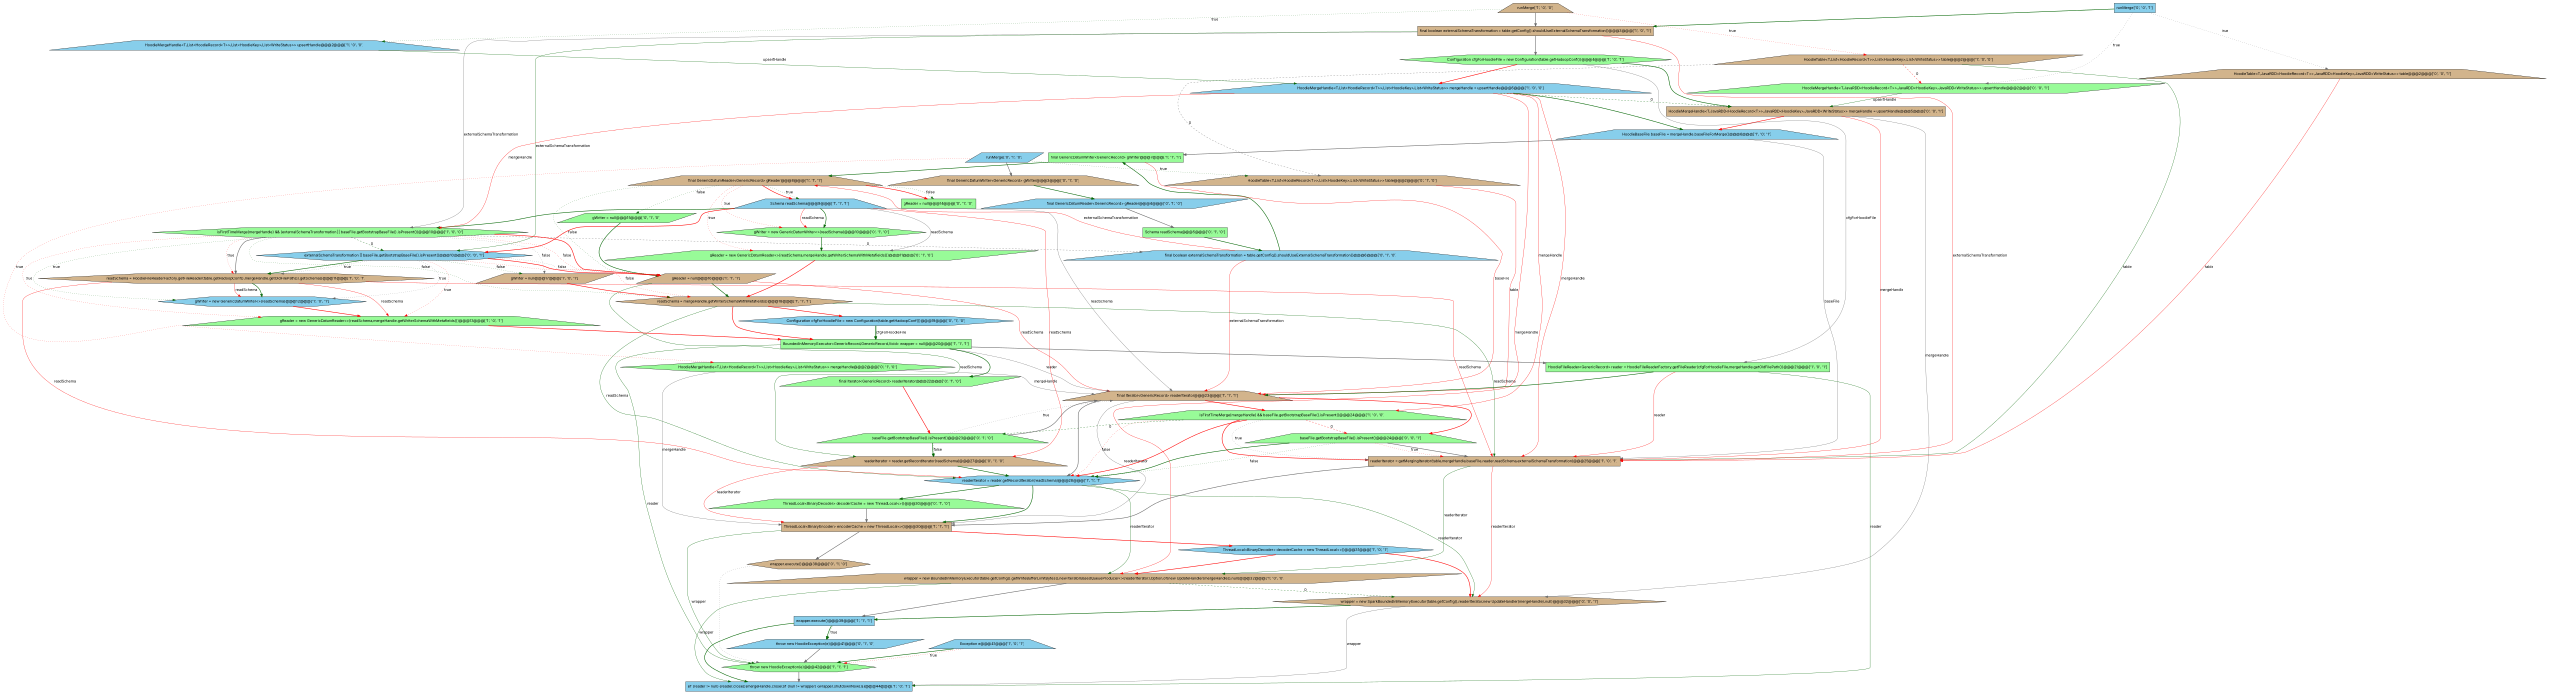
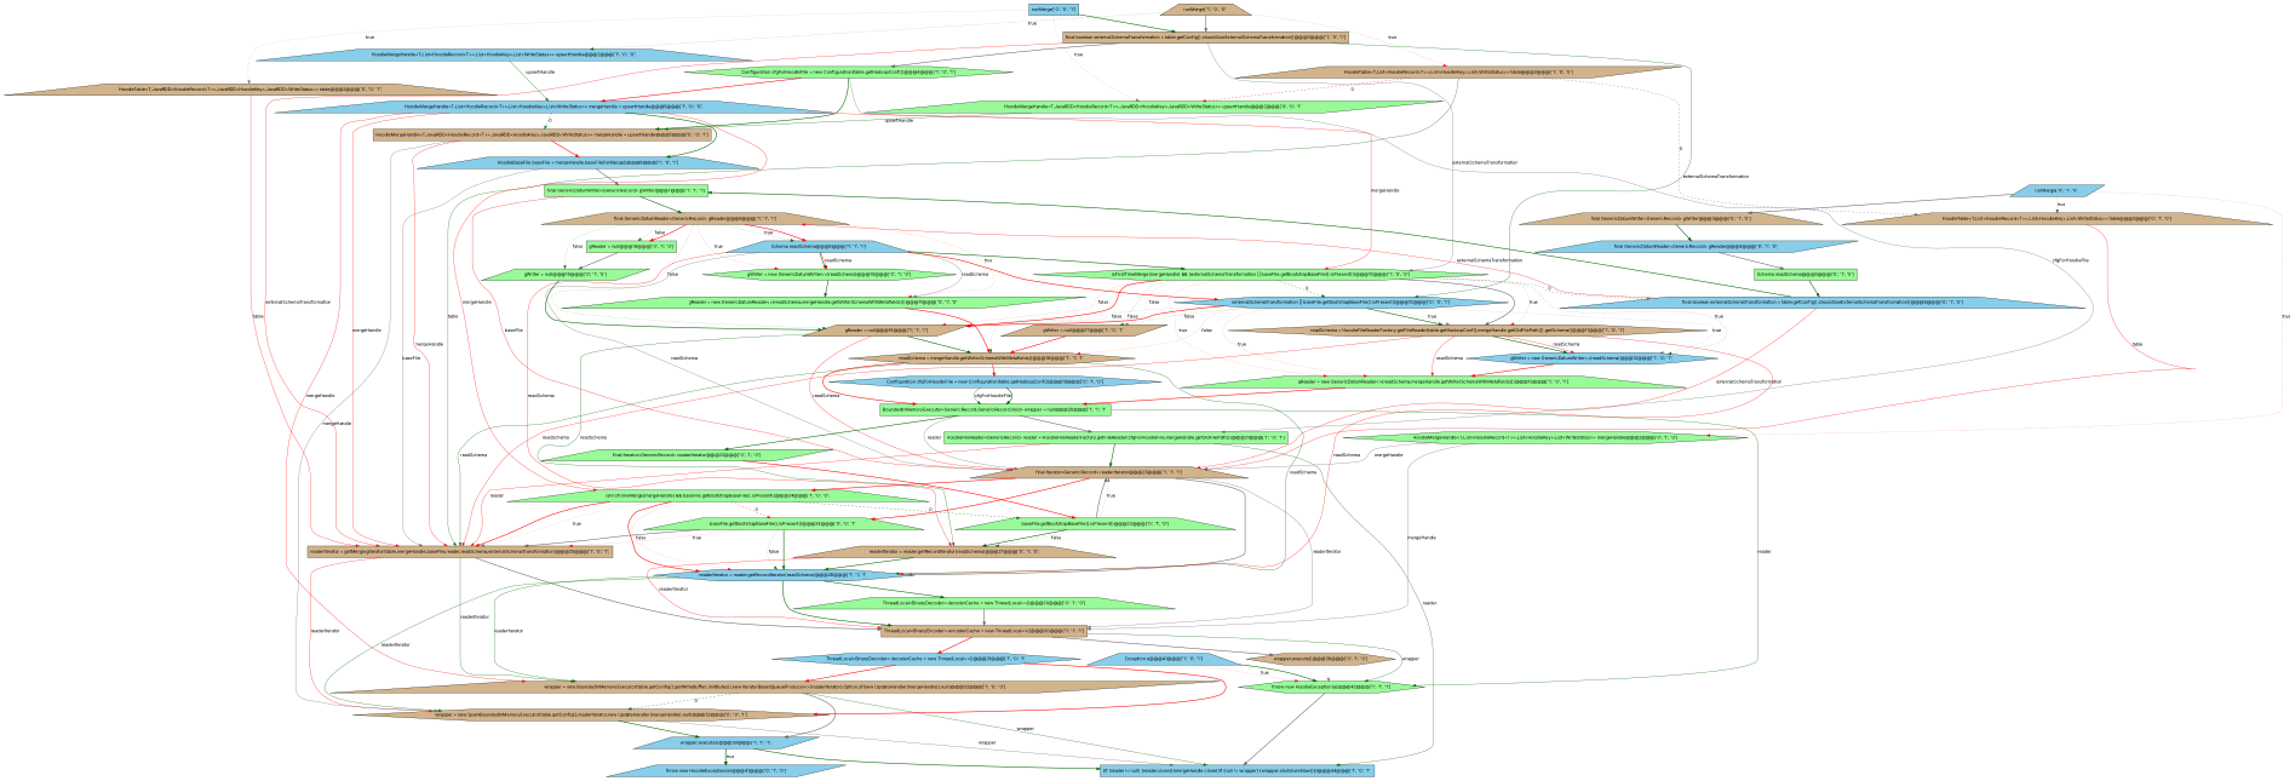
  digraph {
    fontname=Inter
    node [fillcolor=tan fontname=Inter shape=trapezium style=filled]
    edge [color=darkgreen fontname=Inter style=bold]
    n1 [label="readerIterator = reader.getRecordIterator(readSchema)@@@27@@@['0', '1', '0']"]
    n2 [fillcolor=skyblue label="readerIterator = reader.getRecordIterator(readSchema)@@@28@@@['1', '1', '1']" shape=hexagon]
    n3 [label="ThreadLocal<BinaryEncoder> encoderCache = new ThreadLocal<>()@@@30@@@['1', '1', '1']" shape=box]
    n4 [label="wrapper = new SparkBoundedInMemoryExecutor(table.getConfig(),readerIterator,new UpdateHandler(mergeHandle),null)@@@32@@@['0', '0', '1']" shape=hexagon]
    n5 [label="wrapper = new BoundedInMemoryExecutor(table.getConfig().getWriteBufferLimitBytes(),new IteratorBasedQueueProducer<>(readerIterator),Option.of(new UpdateHandler(mergeHandle)),null)@@@32@@@['1', '0', '0']" shape=parallelogram]
    n6 [fillcolor=palegreen label="ThreadLocal<BinaryDecoder> decoderCache = new ThreadLocal<>()@@@30@@@['0', '1', '0']"]
    n7 [fillcolor=palegreen label="throw new HoodieException(e)@@@42@@@['1', '1', '1']" shape=hexagon]
    n8 [fillcolor=skyblue label="ThreadLocal<BinaryDecoder> decoderCache = new ThreadLocal<>()@@@31@@@['1', '0', '1']" shape=hexagon]
    n9 [label="wrapper.execute()@@@38@@@['0', '1', '0']" shape=hexagon]
    n10 [fillcolor=skyblue label="final GenericDatumReader<GenericRecord> gReader@@@4@@@['0', '1', '0']" shape=parallelogram]
    n11 [fillcolor=palegreen label="Schema readSchema@@@5@@@['0', '1', '0']" shape=box]
    n12 [fillcolor=skyblue label="final boolean externalSchemaTransformation = table.getConfig().shouldUseExternalSchemaTransformation()@@@6@@@['0', '1', '0']"]
    n13 [label="HoodieTable<T,List<HoodieRecord<T>>,List<HoodieKey>,List<WriteStatus>> table@@@2@@@['1', '0', '0']" shape=parallelogram]
    n14 [fillcolor=palegreen label="HoodieMergeHandle<T,JavaRDD<HoodieRecord<T>>,JavaRDD<HoodieKey>,JavaRDD<WriteStatus>> upsertHandle@@@2@@@['0', '0', '1']" shape=parallelogram]
    n15 [label="readerIterator = getMergingIterator(table,mergeHandle,baseFile,reader,readSchema,externalSchemaTransformation)@@@25@@@['1', '0', '1']" shape=box]
    n16 [label="HoodieTable<T,List<HoodieRecord<T>>,List<HoodieKey>,List<WriteStatus>> table@@@2@@@['0', '1', '0']"]
    n17 [label="HoodieMergeHandle<T,JavaRDD<HoodieRecord<T>>,JavaRDD<HoodieKey>,JavaRDD<WriteStatus>> mergeHandle = upsertHandle@@@5@@@['0', '0', '1']" shape=box]
    n18 [label="final Iterator<GenericRecord> readerIterator@@@23@@@['1', '1', '1']"]
    n19 [fillcolor=palegreen label="isFirstTimeMerge(mergeHandle) && baseFile.getBootstrapBaseFile().isPresent()@@@24@@@['1', '0', '0']"]
    n20 [fillcolor=palegreen label="baseFile.getBootstrapBaseFile().isPresent()@@@24@@@['0', '0', '1']"]
    n21 [fillcolor=palegreen label="baseFile.getBootstrapBaseFile().isPresent()@@@23@@@['0', '1', '0']"]
    n22 [fillcolor=skyblue label="{if (reader != null) {reader.close()}mergeHandle.close()if (null != wrapper) {wrapper.shutdownNow()}}@@@44@@@['1', '0', '1']" shape=box]
-   n23 [fillcolor=skyblue label="wrapper.execute()@@@39@@@['1', '1', '1']" shape=box]
+   n23 [fillcolor=skyblue label="wrapper.execute()@@@39@@@['1', '1', '1']" shape=parallelogram]
    n24 [label="gReader = null@@@16@@@['1', '1', '1']" shape=parallelogram]
    n25 [label="readSchema = mergeHandle.getWriterSchemaWithMetafields()@@@18@@@['1', '1', '1']" shape=hexagon]
    n26 [fillcolor=palegreen label="BoundedInMemoryExecutor<GenericRecord,GenericRecord,Void> wrapper = null@@@20@@@['1', '1', '1']" shape=box]
    n27 [fillcolor=skyblue label="Configuration cfgForHoodieFile = new Configuration(table.getHadoopConf())@@@19@@@['0', '1', '0']" shape=hexagon]
    n28 [label="gWriter = null@@@17@@@['1', '0', '1']" shape=parallelogram]
    n29 [fillcolor=palegreen label="final Iterator<GenericRecord> readerIterator@@@22@@@['0', '1', '0']" shape=parallelogram]
    n30 [fillcolor=palegreen label="HoodieFileReader<GenericRecord> reader = HoodieFileReaderFactory.getFileReader(cfgForHoodieFile,mergeHandle.getOldFilePath())@@@21@@@['1', '0', '1']" shape=box]
    n31 [fillcolor=skyblue label="runMerge['0', '1', '0']" shape=parallelogram]
    n32 [label="final GenericDatumWriter<GenericRecord> gWriter@@@3@@@['0', '1', '0']"]
    n33 [fillcolor=palegreen label="HoodieMergeHandle<T,List<HoodieRecord<T>>,List<HoodieKey>,List<WriteStatus>> mergeHandle@@@2@@@['0', '1', '0']" shape=hexagon]
    n34 [fillcolor=skyblue label="HoodieBaseFile baseFile = mergeHandle.baseFileForMerge()@@@6@@@['1', '0', '1']"]
    n35 [fillcolor=palegreen label="gReader = new GenericDatumReader<>(readSchema,mergeHandle.getWriterSchemaWithMetafields())@@@11@@@['0', '1', '0']" shape=parallelogram]
    n36 [label="HoodieTable<T,JavaRDD<HoodieRecord<T>>,JavaRDD<HoodieKey>,JavaRDD<WriteStatus>> table@@@2@@@['0', '0', '1']"]
    n37 [fillcolor=palegreen label="final GenericDatumWriter<GenericRecord> gWriter@@@7@@@['1', '1', '1']" shape=box]
    n38 [label="final GenericDatumReader<GenericRecord> gReader@@@8@@@['1', '1', '1']"]
    n39 [fillcolor=skyblue label="Schema readSchema@@@9@@@['1', '1', '1']"]
    n40 [fillcolor=palegreen label="gWriter = new GenericDatumWriter<>(readSchema)@@@10@@@['0', '1', '0']" shape=hexagon]
    n41 [fillcolor=palegreen label="gWriter = null@@@15@@@['0', '1', '0']" shape=parallelogram]
    n42 [fillcolor=palegreen label="gReader = null@@@14@@@['0', '1', '0']" shape=box]
    n43 [label="runMerge['1', '0', '0']"]
    n44 [label="final boolean externalSchemaTransformation = table.getConfig().shouldUseExternalSchemaTransformation()@@@3@@@['1', '0', '1']" shape=box]
    n45 [fillcolor=skyblue label="HoodieMergeHandle<T,List<HoodieRecord<T>>,List<HoodieKey>,List<WriteStatus>> upsertHandle@@@2@@@['1', '0', '0']"]
    n46 [fillcolor=palegreen label="isFirstTimeMerge(mergeHandle) && (externalSchemaTransformation || baseFile.getBootstrapBaseFile().isPresent())@@@10@@@['1', '0', '0']" shape=hexagon]
    n47 [fillcolor=skyblue label="externalSchemaTransformation || baseFile.getBootstrapBaseFile().isPresent()@@@10@@@['0', '0', '1']" shape=hexagon]
    n48 [fillcolor=palegreen label="Configuration cfgForHoodieFile = new Configuration(table.getHadoopConf())@@@4@@@['1', '0', '1']" shape=hexagon]
    n49 [fillcolor=skyblue label="HoodieMergeHandle<T,List<HoodieRecord<T>>,List<HoodieKey>,List<WriteStatus>> mergeHandle = upsertHandle@@@5@@@['1', '0', '0']"]
    n50 [label="readSchema = HoodieFileReaderFactory.getFileReader(table.getHadoopConf(),mergeHandle.getOldFilePath()).getSchema()@@@11@@@['1', '0', '1']" shape=hexagon]
    n51 [fillcolor=skyblue label="gWriter = new GenericDatumWriter<>(readSchema)@@@12@@@['1', '0', '1']" shape=hexagon]
    n52 [fillcolor=palegreen label="gReader = new GenericDatumReader<>(readSchema,mergeHandle.getWriterSchemaWithMetafields())@@@13@@@['1', '0', '1']"]
    n53 [fillcolor=skyblue label="throw new HoodieException(e)@@@41@@@['0', '1', '0']" shape=parallelogram]
    n54 [fillcolor=skyblue label="runMerge['0', '0', '1']" shape=box]
    n55 [fillcolor=skyblue label="Exception e@@@41@@@['1', '0', '1']"]
    n1 -> n2
    n1 -> n3 [color=red label=readerIterator style=solid]
    n2 -> n3
    n2 -> n4 [label=readerIterator style=solid]
    n2 -> n5 [label=readerIterator style=solid]
    n2 -> n6
    n3 -> n7 [label=wrapper style=solid]
    n3 -> n8 [color=red]
    n3 -> n9 [color=gray40]
    n4 -> n22 [color=gray40 label=wrapper style=solid]
    n4 -> n23
    n5 -> n4 [label=0 style=dashed]
    n5 -> n22 [label=wrapper style=solid]
    n5 -> n23 [color=gray40]
    n6 -> n3 [color=gray40]
    n7 -> n22 [color=gray40]
    n8 -> n4 [color=red]
    n8 -> n5 [color=red]
    n9 -> n7 [color=gray40 style=dotted]
    n10 -> n11 [color=gray40]
    n11 -> n12
    n12 -> n18 [color=red label=externalSchemaTransformation style=solid]
    n12 -> n37
    n12 -> n38 [color=red label=externalSchemaTransformation style=solid]
    n13 -> n14 [color=red label=0 style=dashed]
    n13 -> n15 [label=table style=solid]
    n13 -> n16 [color=gray40 label=0 style=dashed]
    n14 -> n17 [label=upsertHandle style=solid]
    n15 -> n3 [color=gray40]
    n15 -> n4 [color=red label=readerIterator style=solid]
    n15 -> n5 [label=readerIterator style=solid]
    n16 -> n18 [color=red label=table style=solid]
    n17 -> n4 [color=gray40 label=mergeHandle style=solid]
    n17 -> n15 [color=red label=mergeHandle style=solid]
    n17 -> n34 [color=red]
    n18 -> n2 [color=gray40]
    n18 -> n3 [color=gray40 label=readerIterator style=solid]
    n18 -> n19 [color=red]
    n18 -> n20 [color=red]
    n19 -> n2 [color=red label=false style=dotted]
    n19 -> n2 [color=red]
    n19 -> n15 [color=red]
    n19 -> n15 [color=gray40 label=true style=dotted]
    n19 -> n20 [color=red label=0 style=dashed]
    n19 -> n21 [label=0 style=dashed]
    n20 -> n2 [label=false style=dotted]
    n20 -> n2
    n20 -> n15 [color=gray40]
    n20 -> n15 [color=red label=true style=dotted]
    n21 -> n1
    n21 -> n1 [label=false style=dotted]
    n21 -> n18 [color=gray40]
    n21 -> n18 [color=gray40 label=true style=dotted]
    n23 -> n22
    n23 -> n53 [label=true style=dotted]
    n23 -> n53
    n24 -> n1 [label=readSchema style=solid]
    n24 -> n18 [color=red label=readSchema style=solid]
    n24 -> n25
    n25 -> n2 [label=readSchema style=solid]
    n25 -> n15 [label=readSchema style=solid]
    n25 -> n26 [color=red]
    n25 -> n27 [color=red]
    n26 -> n7 [label=reader style=solid]
    n26 -> n18 [color=gray40 label=reader style=solid]
    n26 -> n29
    n26 -> n30 [color=gray40]
    n27 -> n26 [label=cfgForHoodieFile style=solid]
    n27 -> n26
    n28 -> n25 [color=red]
    n29 -> n21 [color=red]
    n30 -> n15 [color=red label=reader style=solid]
    n30 -> n18
    n30 -> n22 [label=reader style=solid]
    n31 -> n16 [label=true style=dotted]
    n31 -> n32 [color=gray40]
    n31 -> n33 [color=red label=true style=dotted]
    n32 -> n10
    n33 -> n3 [color=gray40 label=mergeHandle style=solid]
    n33 -> n18 [color=gray40 label=mergeHandle style=solid]
    n34 -> n15 [color=gray40 label=baseFile style=solid]
    n34 -> n37 [color=gray40]
    n35 -> n25 [color=red]
    n36 -> n15 [color=red label=table style=solid]
    n37 -> n18 [color=red label=baseFile style=solid]
    n37 -> n38
    n38 -> n24 [label=false style=dotted]
    n38 -> n35 [color=red label=true style=dotted]
    n38 -> n39 [label=true style=dotted]
    n38 -> n39 [color=red]
    n38 -> n40 [color=red label=true style=dotted]
    n38 -> n41 [label=false style=dotted]
    n38 -> n42 [label=false style=dotted]
    n38 -> n42 [color=red]
    n39 -> n1 [color=red label=readSchema style=solid]
    n39 -> n18 [color=gray40 label=readSchema style=solid]
    n39 -> n35 [color=gray40 label=readSchema style=solid]
    n39 -> n40
    n39 -> n40 [color=red label=readSchema style=solid]
    n39 -> n46
    n39 -> n47 [color=red]
    n40 -> n35
    n41 -> n24
+   n42 -> n41 [color=gray40]
    n43 -> n13 [color=red label=true style=dotted]
    n43 -> n44 [color=gray40]
    n43 -> n45 [label=true style=dotted]
    n44 -> n15 [color=red label=externalSchemaTransformation style=solid]
    n44 -> n46 [color=gray40 label=externalSchemaTransformation style=solid]
    n44 -> n47 [label=externalSchemaTransformation style=solid]
    n44 -> n48 [color=gray40]
    n45 -> n49 [label=upsertHandle style=solid]
    n46 -> n12 [color=gray40 label=0 style=dashed]
    n46 -> n24 [color=red]
    n46 -> n24 [color=red label=false style=dotted]
    n46 -> n25 [label=false style=dotted]
    n46 -> n28 [color=gray40 label=false style=dotted]
    n46 -> n47 [label=0 style=dashed]
    n46 -> n50 [color=red label=true style=dotted]
    n46 -> n50 [color=gray40]
    n46 -> n51 [label=true style=dotted]
    n46 -> n52 [color=red label=true style=dotted]
    n47 -> n24 [color=gray40 label=false style=dotted]
    n47 -> n24 [color=red]
    n47 -> n25 [color=red label=false style=dotted]
    n47 -> n28 [label=false style=dotted]
    n47 -> n50
    n47 -> n50 [color=gray40 label=true style=dotted]
    n47 -> n51 [color=gray40 label=true style=dotted]
    n47 -> n52 [color=red label=true style=dotted]
    n48 -> n17
    n48 -> n30 [color=gray40 label=cfgForHoodieFile style=solid]
    n48 -> n49 [color=red]
    n49 -> n5 [color=red label=mergeHandle style=solid]
    n49 -> n15 [color=red label=mergeHandle style=solid]
    n49 -> n17 [label=0 style=dashed]
    n49 -> n19 [color=red label=mergeHandle style=solid]
    n49 -> n34
    n49 -> n46 [color=red label=mergeHandle style=solid]
    n50 -> n2 [color=red label=readSchema style=solid]
    n50 -> n15 [color=red label=readSchema style=solid]
    n50 -> n51
    n50 -> n51 [color=red label=readSchema style=solid]
    n50 -> n52 [color=red label=readSchema style=solid]
    n51 -> n52 [color=red]
    n52 -> n26 [color=red]
-   n53 -> n7 [color=gray40]
    n54 -> n14 [color=gray40 label=true style=dotted]
    n54 -> n36 [color=gray40 label=true style=dotted]
    n54 -> n44
    n55 -> n7
    n55 -> n7 [color=red label=true style=dotted]
  }
